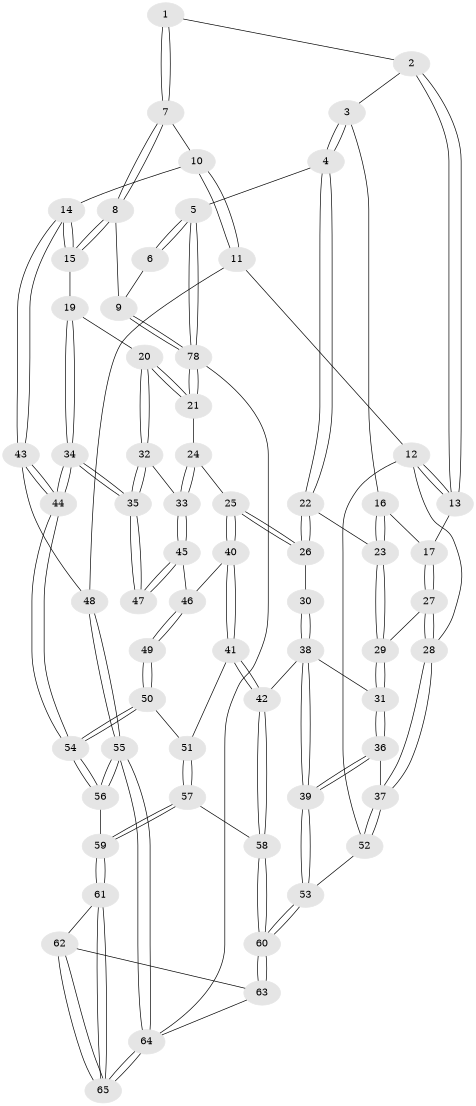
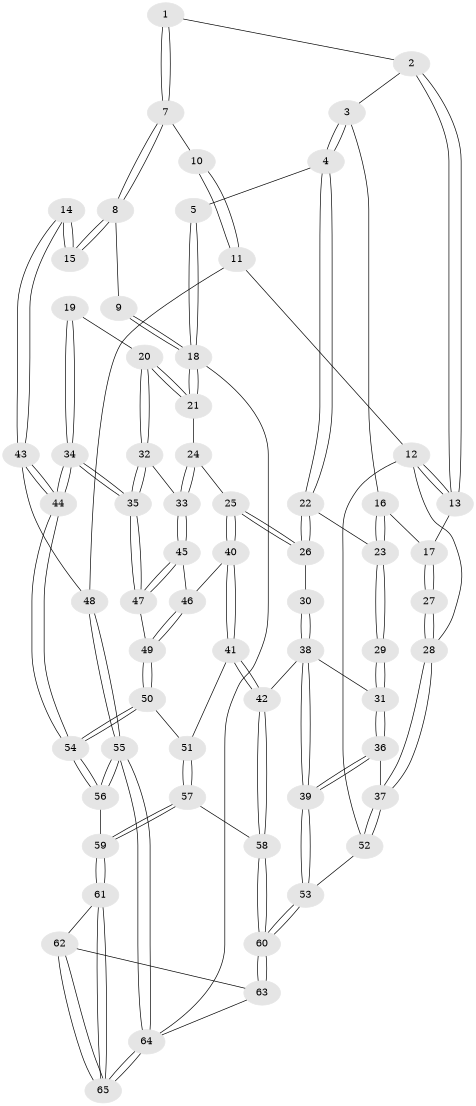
  graph {
    node [color=gray90 style=filled]
    1
    2
    7
    3
    13
    8
    10
    4
    16
    17
    5
    22
    23
-   6
-   18 [label=78]
+   18
    26
    9
    64
    21
    15
    11
    14
    19
    12
    48
    43
    28
    52
    55
    65
    37
    53
    27
    44
    20
    34
    29
    24
    32
    35
    33
    25
    30
    31
    40
    45
    41
    46
    38
    36
    39
    42
    47
    54
    49
    58
    60
    51
    57
    56
    50
    59
    63
    61
    62
    1 -- 2
    1 -- 7
    1 -- 7
    2 -- 3
    2 -- 13
    2 -- 13
    7 -- 8
    7 -- 8
    7 -- 10
    3 -- 4
    3 -- 4
    3 -- 16
    13 -- 17
    8 -- 9
    8 -- 15
    8 -- 15
    10 -- 11
    10 -- 11
-   10 -- 14
    4 -- 5
    4 -- 22
    4 -- 22
    16 -- 17
    16 -- 23
    16 -- 23
    17 -- 27
    17 -- 27
-   5 -- 6
-   5 -- 6
    5 -- 18
    5 -- 18
    22 -- 23
    22 -- 26
    22 -- 26
    23 -- 29
    23 -- 29
-   6 -- 9
    18 -- 64
    18 -- 21
    18 -- 21
    26 -- 30
    9 -- 18
    9 -- 18
    64 -- 65
    64 -- 65
    21 -- 24
-   15 -- 19
    11 -- 12
    11 -- 48
    14 -- 15
    14 -- 15
    14 -- 43
    14 -- 43
    19 -- 20
    19 -- 34
    19 -- 34
    12 -- 13
    12 -- 13
    12 -- 28
    12 -- 52
    48 -- 55
    48 -- 55
    43 -- 48
    43 -- 44
    43 -- 44
    28 -- 37
    28 -- 37
    52 -- 53
    55 -- 64
    55 -- 64
    55 -- 56
    55 -- 56
    37 -- 52
    37 -- 52
    53 -- 60
    53 -- 60
    27 -- 28
    27 -- 28
-   27 -- 29
    44 -- 54
    44 -- 54
    20 -- 21
    20 -- 21
    20 -- 32
    20 -- 32
    34 -- 44
    34 -- 44
    34 -- 35
    34 -- 35
    29 -- 31
    29 -- 31
    24 -- 33
    24 -- 33
    24 -- 25
    32 -- 35
    32 -- 35
    32 -- 33
    35 -- 47
    35 -- 47
    33 -- 45
    33 -- 45
    25 -- 26
    25 -- 26
    25 -- 40
    25 -- 40
    30 -- 38
    30 -- 38
    31 -- 36
    31 -- 36
    40 -- 41
    40 -- 41
    40 -- 46
    45 -- 46
    45 -- 47
    45 -- 47
    41 -- 42
    41 -- 42
    41 -- 51
    46 -- 49
    46 -- 49
    38 -- 31
    38 -- 39
    38 -- 39
    38 -- 42
    36 -- 37
    36 -- 39
    36 -- 39
    39 -- 53
    39 -- 53
    42 -- 58
    42 -- 58
+   47 -- 49
    54 -- 56
    54 -- 56
    49 -- 50
    49 -- 50
    58 -- 60
    58 -- 60
    60 -- 63
    60 -- 63
    51 -- 57
    51 -- 57
    57 -- 58
    57 -- 59
    57 -- 59
    56 -- 59
    50 -- 54
    50 -- 54
    50 -- 51
    59 -- 61
    59 -- 61
    63 -- 64
    61 -- 65
    61 -- 65
    61 -- 62
    62 -- 65
    62 -- 65
    62 -- 63
  }
